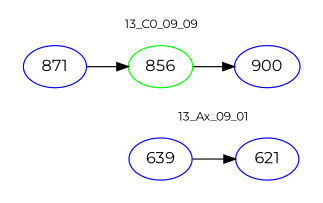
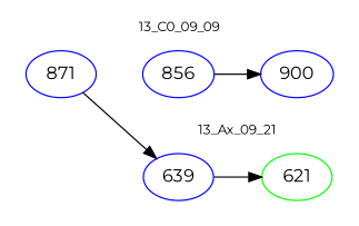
  digraph {
    fontname=Montserrat
    rankdir=LR
    node [color=blue fontname=Montserrat]
    edge [color=black fontname=Montserrat]
    n1 [label=639]
-   n2 [label=621]
+   n2 [color=green label=621]
    n3 [label=871]
-   n4 [color=green label=856]
+   n4 [label=856]
    n5 [label=900]
    subgraph cluster_1 {
      color=white
      fontsize=10
-     label="13_Ax_09_01"
+     label="13_Ax_09_21"
      n1
      n2
    }
    subgraph cluster_2 {
      color=white
      fontsize=10
      label="13_C0_09_09"
      n3
      n4
      n5
    }
    n1 -> n2
-   n3 -> n4
+   n3 -> n1
    n4 -> n5
  }
